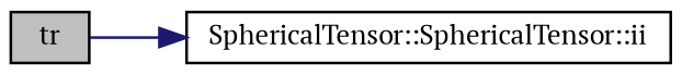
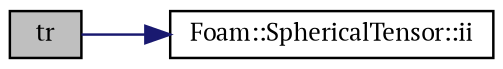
  digraph {
    rankdir=LR
    fontname="PT Serif"
    node [color=black fontname="PT Serif" fontsize=10 shape=record]
    n1 [fillcolor=grey75 fontcolor=black height=0.2 label=tr style=filled width=0.4]
-   n2 [height=0.2 label="SphericalTensor::SphericalTensor::ii" width=0.4]
+   n2 [height=0.2 label="Foam::SphericalTensor::ii" width=0.4]
    n1 -> n2 [color=midnightblue fontname="PT Serif" fontsize=10 labelfontname=FreeSans labelfontsize=10 style=solid]
  }
